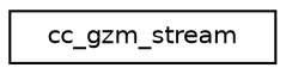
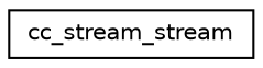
  digraph {
    rankdir=TB
-   n1 [color=black fillcolor=white fontname=Helvetica fontsize=10 height=0.2 label=cc_gzm_stream shape=record style=filled width=0.4]
+   n1 [color=black fillcolor=white fontname=Helvetica fontsize=10 height=0.2 label=cc_stream_stream shape=record style=filled width=0.4]
  }
